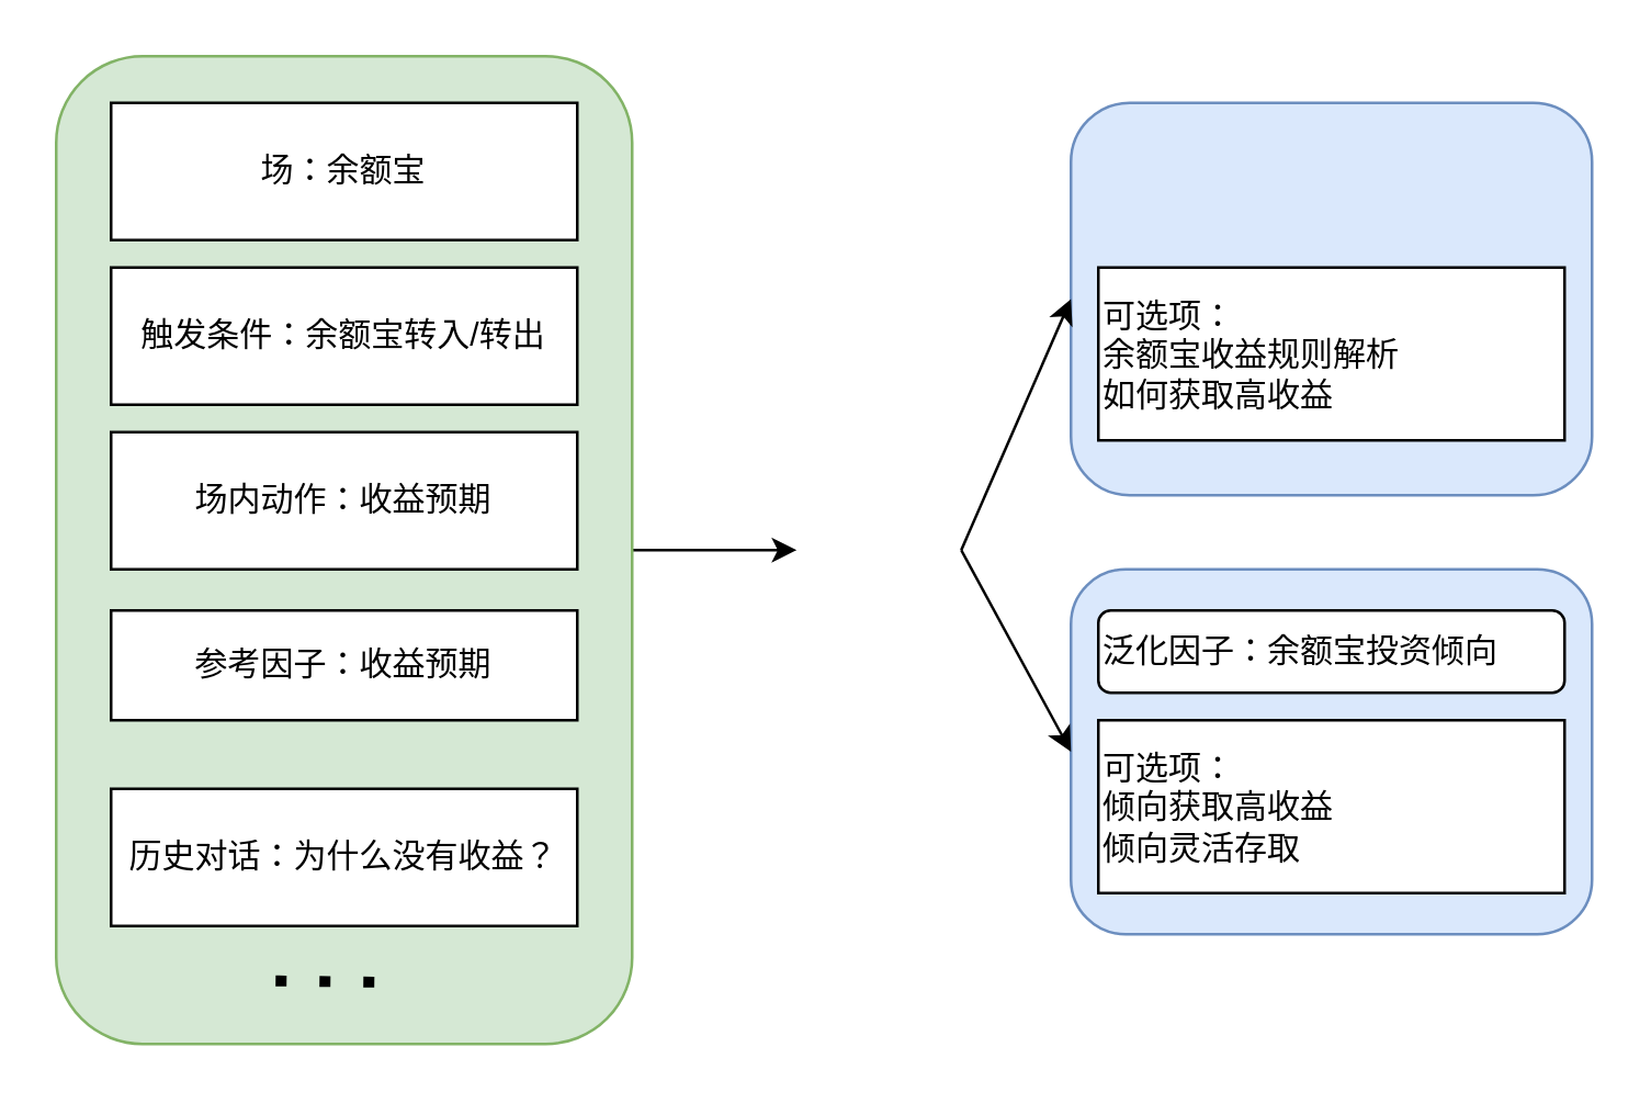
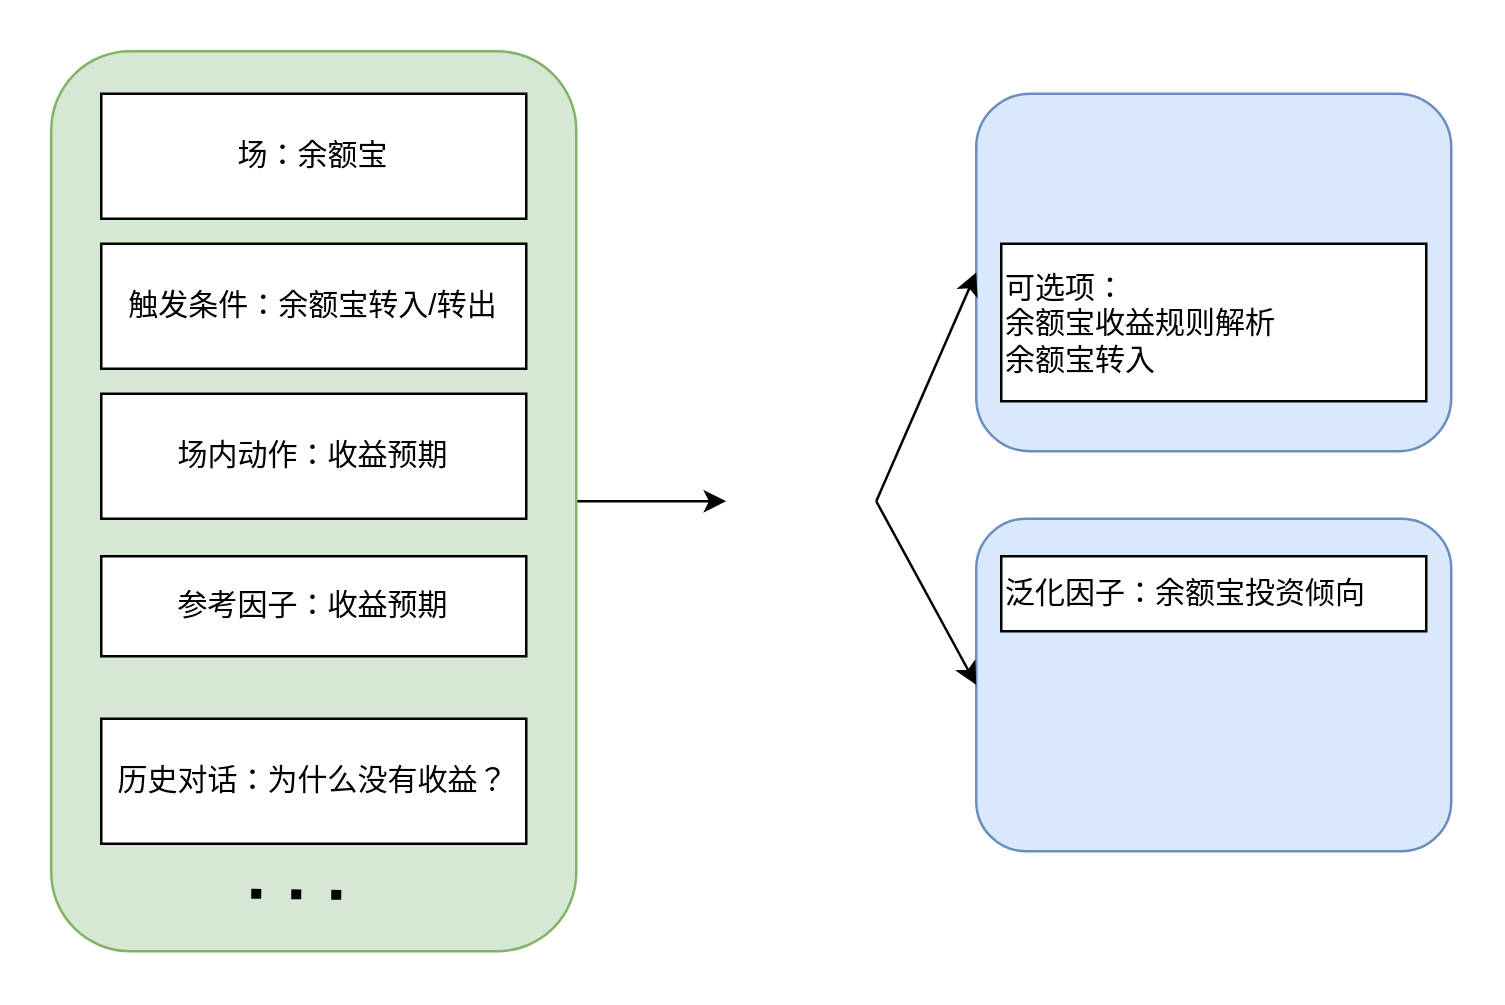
  <mxCell id="0" />
  <mxCell id="1" parent="0" />
  <mxCell id="2" value="" style="rounded=1;whiteSpace=wrap;html=1;fillColor=#dae8fc;strokeColor=#6c8ebf;" vertex="1" parent="1"><mxGeometry x="390" y="207" width="190" height="133" as="geometry" /></mxCell>
  <mxCell id="3" value="" style="rounded=1;whiteSpace=wrap;html=1;fillColor=#dae8fc;strokeColor=#6c8ebf;" vertex="1" parent="1"><mxGeometry x="390" y="37" width="190" height="143" as="geometry" /></mxCell>
  <mxCell id="4" value="" style="edgeStyle=orthogonalEdgeStyle;rounded=0;orthogonalLoop=1;jettySize=auto;html=1;" edge="1" parent="1" source="5" target="11"><mxGeometry relative="1" as="geometry" /></mxCell>
  <mxCell id="5" value="" style="rounded=1;whiteSpace=wrap;html=1;fillColor=#d5e8d4;strokeColor=#82b366;" vertex="1" parent="1"><mxGeometry x="20" y="20" width="210" height="360" as="geometry" /></mxCell>
  <mxCell id="6" value="场：余额宝" style="rounded=0;whiteSpace=wrap;html=1;" vertex="1" parent="1"><mxGeometry x="40" y="37" width="170" height="50" as="geometry" /></mxCell>
  <mxCell id="7" value="触发条件：余额宝转入/转出" style="rounded=0;whiteSpace=wrap;html=1;" vertex="1" parent="1"><mxGeometry x="40" y="97" width="170" height="50" as="geometry" /></mxCell>
  <mxCell id="8" value="场内动作：收益预期" style="rounded=0;whiteSpace=wrap;html=1;" vertex="1" parent="1"><mxGeometry x="40" y="157" width="170" height="50" as="geometry" /></mxCell>
  <mxCell id="9" value="参考因子：收益预期" style="rounded=0;whiteSpace=wrap;html=1;" vertex="1" parent="1"><mxGeometry x="40" y="222" width="170" height="40" as="geometry" /></mxCell>
  <mxCell id="10" value="" style="endArrow=none;dashed=1;html=1;dashPattern=1 3;strokeWidth=4;rounded=0;" edge="1" parent="1"><mxGeometry width="50" height="50" relative="1" as="geometry"><mxPoint x="100" y="357" as="sourcePoint" /><mxPoint x="140" y="357.5" as="targetPoint" /></mxGeometry></mxCell>
  <mxCell id="11" value="" style="shape=image;verticalLabelPosition=bottom;labelBackgroundColor=default;verticalAlign=top;aspect=fixed;imageAspect=0;image=https://upload.wikimedia.org/wikipedia/commons/thumb/0/04/ChatGPT_logo.svg/800px-ChatGPT_logo.svg.png;" vertex="1" parent="1"><mxGeometry x="290" y="170" width="60" height="60" as="geometry" /></mxCell>
  <mxCell id="12" value="历史对话：为什么没有收益？" style="rounded=0;whiteSpace=wrap;html=1;" vertex="1" parent="1"><mxGeometry x="40" y="287" width="170" height="50" as="geometry" /></mxCell>
- <mxCell id="13" value="可选项：&lt;br&gt;余额宝收益规则解析&lt;br&gt;如何获取高收益" style="rounded=0;whiteSpace=wrap;html=1;align=left;" vertex="1" parent="1"><mxGeometry x="400" y="97" width="170" height="63" as="geometry" /></mxCell>
- <mxCell id="14" value="泛化因子：余额宝投资倾向" style="whiteSpace=wrap;html=1;align=left;rounded=1;" vertex="1" parent="1"><mxGeometry x="400" y="222" width="170" height="30" as="geometry" /></mxCell>
- <mxCell id="15" value="可选项：&lt;br&gt;倾向获取高收益&lt;br&gt;倾向灵活存取" style="rounded=0;whiteSpace=wrap;html=1;align=left;" vertex="1" parent="1"><mxGeometry x="400" y="262" width="170" height="63" as="geometry" /></mxCell>
+ <mxCell id="13" value="可选项：&lt;br&gt;余额宝收益规则解析&lt;br&gt;余额宝转入" style="rounded=0;whiteSpace=wrap;html=1;align=left;" vertex="1" parent="1"><mxGeometry x="400" y="97" width="170" height="63" as="geometry" /></mxCell>
+ <mxCell id="14" value="泛化因子：余额宝投资倾向" style="rounded=0;whiteSpace=wrap;html=1;align=left;" vertex="1" parent="1"><mxGeometry x="400" y="222" width="170" height="30" as="geometry" /></mxCell>
  <mxCell id="16" value="" style="endArrow=classic;html=1;rounded=0;entryX=0;entryY=0.5;entryDx=0;entryDy=0;" edge="1" parent="1" target="3"><mxGeometry width="50" height="50" relative="1" as="geometry"><mxPoint x="350" y="200" as="sourcePoint" /><mxPoint x="400" y="150" as="targetPoint" /></mxGeometry></mxCell>
  <mxCell id="17" value="" style="endArrow=classic;html=1;rounded=0;entryX=0;entryY=0.5;entryDx=0;entryDy=0;" edge="1" parent="1" target="2"><mxGeometry width="50" height="50" relative="1" as="geometry"><mxPoint x="350" y="200" as="sourcePoint" /><mxPoint x="630" y="230" as="targetPoint" /></mxGeometry></mxCell>
